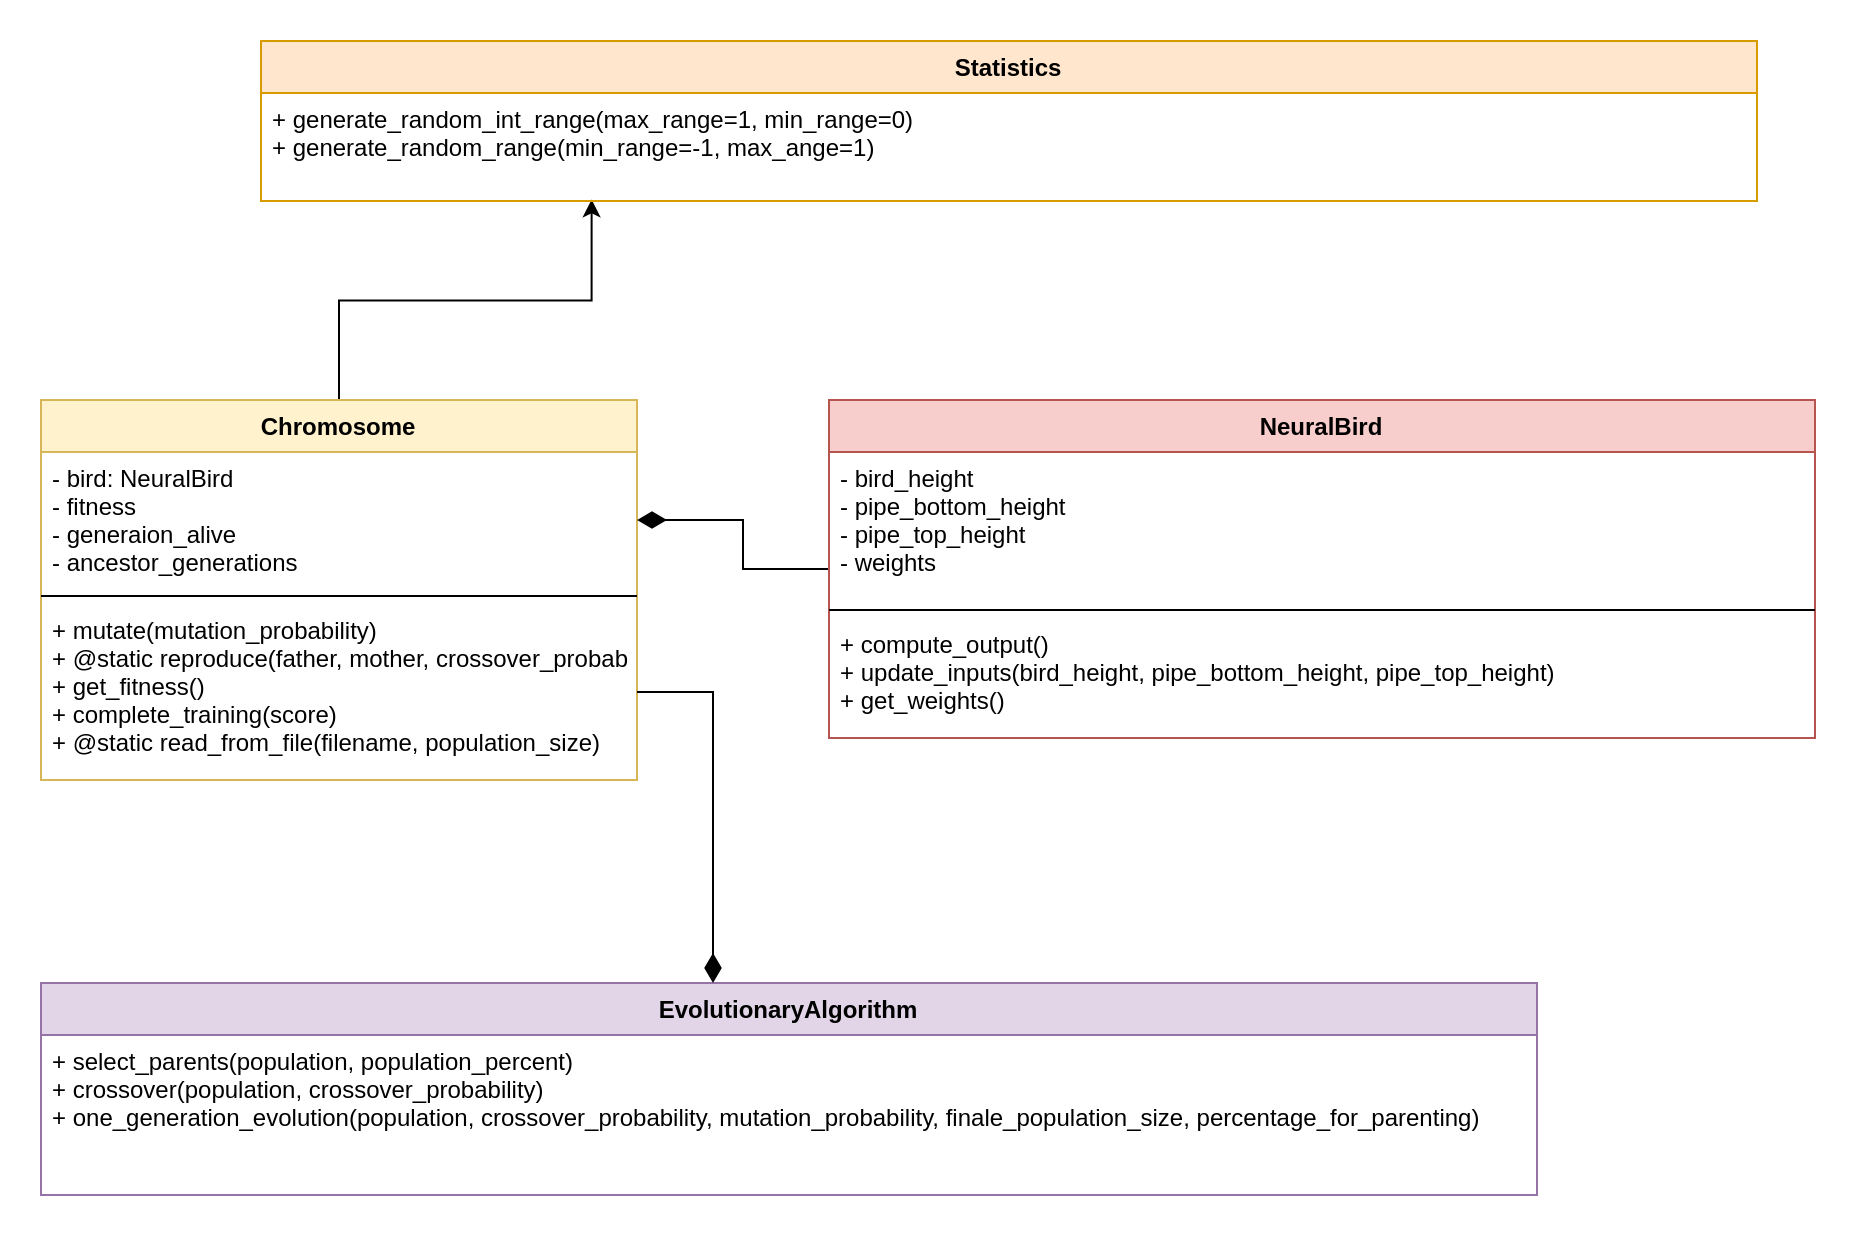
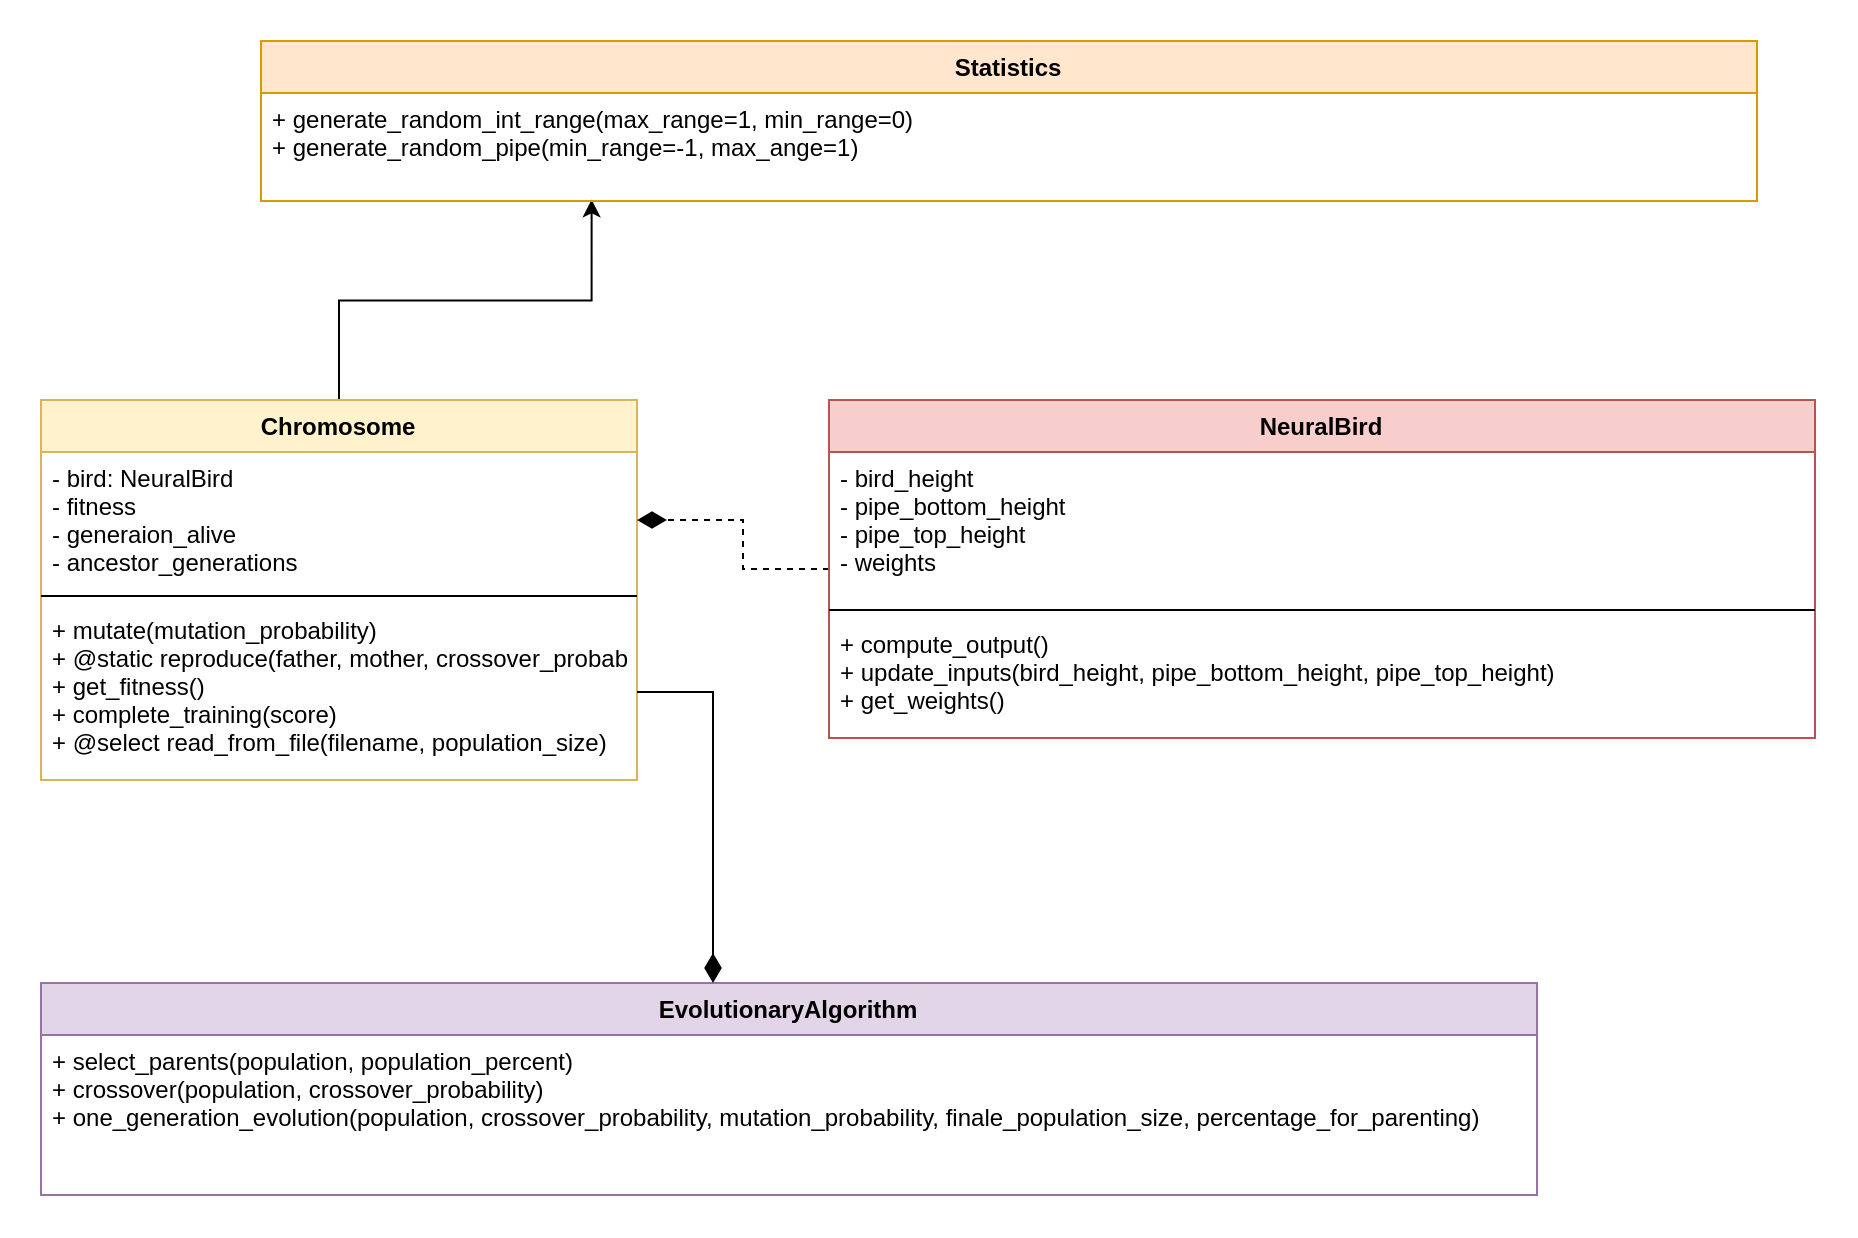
  <mxCell id="0" />
  <mxCell id="1" parent="0" />
  <mxCell id="2" style="edgeStyle=orthogonalEdgeStyle;rounded=0;orthogonalLoop=1;jettySize=auto;html=1;entryX=0.221;entryY=0.985;entryDx=0;entryDy=0;entryPerimeter=0;dashed=0;" edge="1" parent="1" source="3" target="15"><mxGeometry relative="1" as="geometry" /></mxCell>
  <mxCell id="3" value="Chromosome" style="swimlane;fontStyle=1;align=center;verticalAlign=top;childLayout=stackLayout;horizontal=1;startSize=26;horizontalStack=0;resizeParent=1;resizeParentMax=0;resizeLast=0;collapsible=1;marginBottom=0;fillColor=#fff2cc;strokeColor=#d6b656;" vertex="1" parent="1"><mxGeometry x="20" y="199.5" width="298" height="190" as="geometry" /></mxCell>
  <mxCell id="4" value="- bird: NeuralBird&#10;- fitness&#10;- generaion_alive&#10;- ancestor_generations " style="text;strokeColor=none;fillColor=none;align=left;verticalAlign=top;spacingLeft=4;spacingRight=4;overflow=hidden;rotatable=0;points=[[0,0.5],[1,0.5]];portConstraint=eastwest;" vertex="1" parent="3"><mxGeometry y="26" width="298" height="68" as="geometry" /></mxCell>
  <mxCell id="5" value="" style="line;strokeWidth=1;fillColor=none;align=left;verticalAlign=middle;spacingTop=-1;spacingLeft=3;spacingRight=3;rotatable=0;labelPosition=right;points=[];portConstraint=eastwest;" vertex="1" parent="3"><mxGeometry y="94" width="298" height="8" as="geometry" /></mxCell>
- <mxCell id="6" value="+ mutate(mutation_probability)&#10;+ @static reproduce(father, mother, crossover_probability)&#10;+ get_fitness()&#10;+ complete_training(score)&#10;+ @static read_from_file(filename, population_size)" style="text;strokeColor=none;fillColor=none;align=left;verticalAlign=top;spacingLeft=4;spacingRight=4;overflow=hidden;rotatable=0;points=[[0,0.5],[1,0.5]];portConstraint=eastwest;" vertex="1" parent="3"><mxGeometry y="102" width="298" height="88" as="geometry" /></mxCell>
- <mxCell id="7" style="edgeStyle=orthogonalEdgeStyle;rounded=0;orthogonalLoop=1;jettySize=auto;html=1;endArrow=diamondThin;endFill=1;strokeWidth=1;endSize=12;" edge="1" parent="1" source="8" target="4"><mxGeometry relative="1" as="geometry" /></mxCell>
+ <mxCell id="6" value="+ mutate(mutation_probability)&#10;+ @static reproduce(father, mother, crossover_probability)&#10;+ get_fitness()&#10;+ complete_training(score)&#10;+ @select read_from_file(filename, population_size)" style="text;strokeColor=none;fillColor=none;align=left;verticalAlign=top;spacingLeft=4;spacingRight=4;overflow=hidden;rotatable=0;points=[[0,0.5],[1,0.5]];portConstraint=eastwest;" vertex="1" parent="3"><mxGeometry y="102" width="298" height="88" as="geometry" /></mxCell>
+ <mxCell id="7" style="edgeStyle=orthogonalEdgeStyle;rounded=0;orthogonalLoop=1;jettySize=auto;html=1;endArrow=diamondThin;endFill=1;strokeWidth=1;endSize=12;dashed=1;" edge="1" parent="1" source="8" target="4"><mxGeometry relative="1" as="geometry" /></mxCell>
  <mxCell id="8" value="NeuralBird" style="swimlane;fontStyle=1;align=center;verticalAlign=top;childLayout=stackLayout;horizontal=1;startSize=26;horizontalStack=0;resizeParent=1;resizeParentMax=0;resizeLast=0;collapsible=1;marginBottom=0;fillColor=#f8cecc;strokeColor=#b85450;" vertex="1" parent="1"><mxGeometry x="414" y="199.5" width="493" height="169" as="geometry" /></mxCell>
  <mxCell id="9" value="- bird_height&#10;- pipe_bottom_height&#10;- pipe_top_height&#10;- weights&#10;" style="text;strokeColor=none;fillColor=none;align=left;verticalAlign=top;spacingLeft=4;spacingRight=4;overflow=hidden;rotatable=0;points=[[0,0.5],[1,0.5]];portConstraint=eastwest;" vertex="1" parent="8"><mxGeometry y="26" width="493" height="75" as="geometry" /></mxCell>
  <mxCell id="10" value="" style="line;strokeWidth=1;fillColor=none;align=left;verticalAlign=middle;spacingTop=-1;spacingLeft=3;spacingRight=3;rotatable=0;labelPosition=right;points=[];portConstraint=eastwest;" vertex="1" parent="8"><mxGeometry y="101" width="493" height="8" as="geometry" /></mxCell>
  <mxCell id="11" value="+ compute_output()&#10;+ update_inputs(bird_height, pipe_bottom_height, pipe_top_height)&#10;+ get_weights()" style="text;strokeColor=none;fillColor=none;align=left;verticalAlign=top;spacingLeft=4;spacingRight=4;overflow=hidden;rotatable=0;points=[[0,0.5],[1,0.5]];portConstraint=eastwest;" vertex="1" parent="8"><mxGeometry y="109" width="493" height="60" as="geometry" /></mxCell>
  <mxCell id="12" value="EvolutionaryAlgorithm" style="swimlane;fontStyle=1;childLayout=stackLayout;horizontal=1;startSize=26;fillColor=#e1d5e7;horizontalStack=0;resizeParent=1;resizeParentMax=0;resizeLast=0;collapsible=1;marginBottom=0;strokeColor=#9673a6;" vertex="1" parent="1"><mxGeometry x="20" y="491" width="748" height="106" as="geometry" /></mxCell>
  <mxCell id="13" value="+ select_parents(population, population_percent)&#10;+ crossover(population, crossover_probability)&#10;+ one_generation_evolution(population, crossover_probability, mutation_probability, finale_population_size, percentage_for_parenting)" style="text;strokeColor=none;fillColor=none;align=left;verticalAlign=top;spacingLeft=4;spacingRight=4;overflow=hidden;rotatable=0;points=[[0,0.5],[1,0.5]];portConstraint=eastwest;" vertex="1" parent="12"><mxGeometry y="26" width="748" height="80" as="geometry" /></mxCell>
  <mxCell id="14" value="Statistics" style="swimlane;fontStyle=1;childLayout=stackLayout;horizontal=1;startSize=26;fillColor=#ffe6cc;horizontalStack=0;resizeParent=1;resizeParentMax=0;resizeLast=0;collapsible=1;marginBottom=0;strokeColor=#d79b00;" vertex="1" parent="1"><mxGeometry x="130" y="20" width="748" height="80" as="geometry" /></mxCell>
- <mxCell id="15" value="+ generate_random_int_range(max_range=1, min_range=0)&#10;+ generate_random_range(min_range=-1, max_ange=1)" style="text;strokeColor=none;fillColor=none;align=left;verticalAlign=top;spacingLeft=4;spacingRight=4;overflow=hidden;rotatable=0;points=[[0,0.5],[1,0.5]];portConstraint=eastwest;" vertex="1" parent="14"><mxGeometry y="26" width="748" height="54" as="geometry" /></mxCell>
+ <mxCell id="15" value="+ generate_random_int_range(max_range=1, min_range=0)&#10;+ generate_random_pipe(min_range=-1, max_ange=1)" style="text;strokeColor=none;fillColor=none;align=left;verticalAlign=top;spacingLeft=4;spacingRight=4;overflow=hidden;rotatable=0;points=[[0,0.5],[1,0.5]];portConstraint=eastwest;" vertex="1" parent="14"><mxGeometry y="26" width="748" height="54" as="geometry" /></mxCell>
  <mxCell id="16" style="edgeStyle=orthogonalEdgeStyle;rounded=0;orthogonalLoop=1;jettySize=auto;html=1;endArrow=diamondThin;endFill=1;endSize=12;strokeWidth=1;dashed=0;" edge="1" parent="1" source="6" target="12"><mxGeometry relative="1" as="geometry"><Array as="points"><mxPoint x="356" y="346" /></Array></mxGeometry></mxCell>
